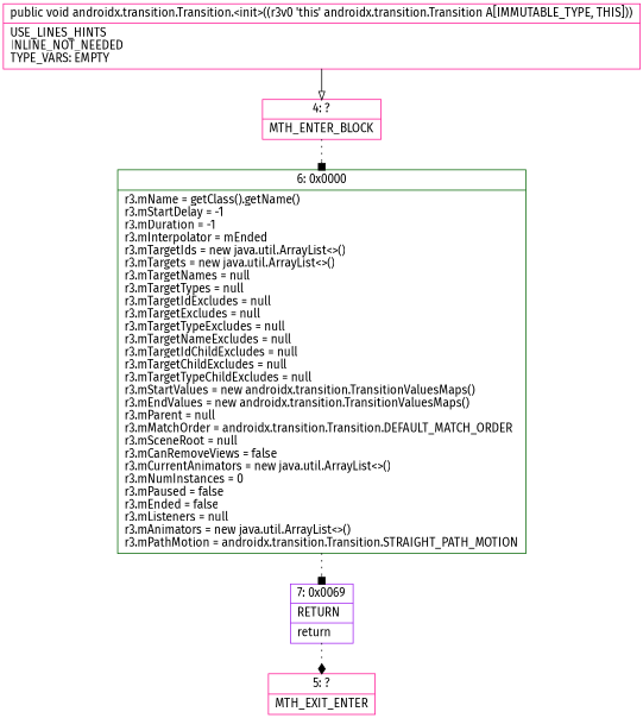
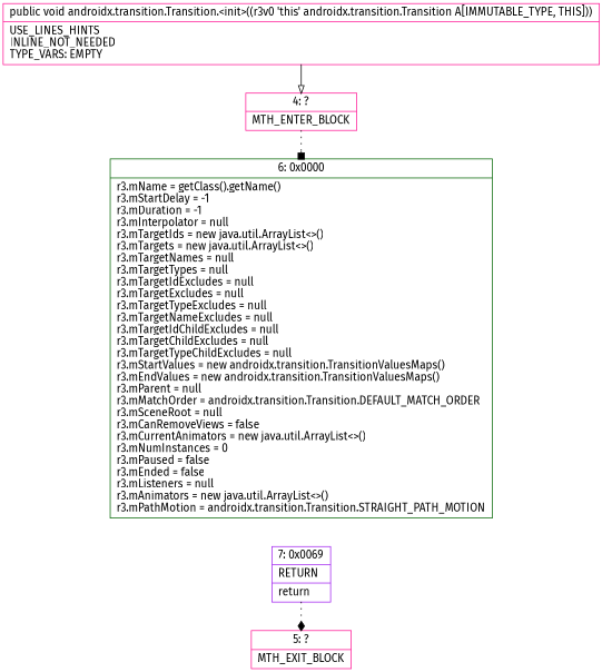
  digraph {
    fontname="Fira Sans"
    node [color=deeppink fontname="Fira Sans" shape=record]
    edge [arrowhead=box fontname="Fira Sans" style=dotted]
    n1 [label="{4\:\ ?|MTH_ENTER_BLOCK\l}"]
-   n2 [color=darkgreen label="{6\:\ 0x0000|r3.mName = getClass().getName()\lr3.mStartDelay = \-1\lr3.mDuration = \-1\lr3.mInterpolator = mEnded\lr3.mTargetIds = new java.util.ArrayList\<\>()\lr3.mTargets = new java.util.ArrayList\<\>()\lr3.mTargetNames = null\lr3.mTargetTypes = null\lr3.mTargetIdExcludes = null\lr3.mTargetExcludes = null\lr3.mTargetTypeExcludes = null\lr3.mTargetNameExcludes = null\lr3.mTargetIdChildExcludes = null\lr3.mTargetChildExcludes = null\lr3.mTargetTypeChildExcludes = null\lr3.mStartValues = new androidx.transition.TransitionValuesMaps()\lr3.mEndValues = new androidx.transition.TransitionValuesMaps()\lr3.mParent = null\lr3.mMatchOrder = androidx.transition.Transition.DEFAULT_MATCH_ORDER\lr3.mSceneRoot = null\lr3.mCanRemoveViews = false\lr3.mCurrentAnimators = new java.util.ArrayList\<\>()\lr3.mNumInstances = 0\lr3.mPaused = false\lr3.mEnded = false\lr3.mListeners = null\lr3.mAnimators = new java.util.ArrayList\<\>()\lr3.mPathMotion = androidx.transition.Transition.STRAIGHT_PATH_MOTION\l}"]
+   n2 [color=darkgreen label="{6\:\ 0x0000|r3.mName = getClass().getName()\lr3.mStartDelay = \-1\lr3.mDuration = \-1\lr3.mInterpolator = null\lr3.mTargetIds = new java.util.ArrayList\<\>()\lr3.mTargets = new java.util.ArrayList\<\>()\lr3.mTargetNames = null\lr3.mTargetTypes = null\lr3.mTargetIdExcludes = null\lr3.mTargetExcludes = null\lr3.mTargetTypeExcludes = null\lr3.mTargetNameExcludes = null\lr3.mTargetIdChildExcludes = null\lr3.mTargetChildExcludes = null\lr3.mTargetTypeChildExcludes = null\lr3.mStartValues = new androidx.transition.TransitionValuesMaps()\lr3.mEndValues = new androidx.transition.TransitionValuesMaps()\lr3.mParent = null\lr3.mMatchOrder = androidx.transition.Transition.DEFAULT_MATCH_ORDER\lr3.mSceneRoot = null\lr3.mCanRemoveViews = false\lr3.mCurrentAnimators = new java.util.ArrayList\<\>()\lr3.mNumInstances = 0\lr3.mPaused = false\lr3.mEnded = false\lr3.mListeners = null\lr3.mAnimators = new java.util.ArrayList\<\>()\lr3.mPathMotion = androidx.transition.Transition.STRAIGHT_PATH_MOTION\l}"]
    n3 [color=purple label="{7\:\ 0x0069|RETURN\l|return\l}"]
-   n4 [label="{5\:\ ?|MTH_EXIT_ENTER\l}"]
+   n4 [label="{5\:\ ?|MTH_EXIT_BLOCK\l}"]
    n5 [label="{public void androidx.transition.Transition.\<init\>((r3v0 'this' androidx.transition.Transition A[IMMUTABLE_TYPE, THIS]))  | USE_LINES_HINTS\lINLINE_NOT_NEEDED\lTYPE_VARS: EMPTY\l}"]
    n1 -> n2
-   n2 -> n3
    n3 -> n4 [arrowhead=diamond]
    n5 -> n1 [arrowhead=onormal style=solid]
  }
